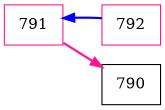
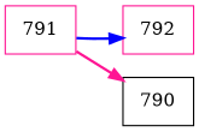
  digraph {
    rankdir=LR
    node [color=deeppink shape=record]
    edge [style=bold]
    n1 [label="{791}"]
    n2 [label="{792}"]
    n3 [color=black label="{790}"]
-   n2 -> n1 [color=blue]
+   n1 -> n2 [color=blue]
    n1 -> n3 [color=deeppink]
  }
